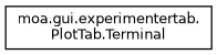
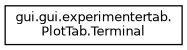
  digraph {
    rankdir=TB
-   n1 [color=black fillcolor=white fontname=Helvetica fontsize=10 height=0.2 label="moa.gui.experimentertab.\lPlotTab.Terminal" shape=record style=filled width=0.4]
+   n1 [color=black fillcolor=white fontname=Helvetica fontsize=10 height=0.2 label="gui.gui.experimentertab.\lPlotTab.Terminal" shape=record style=filled width=0.4]
  }
